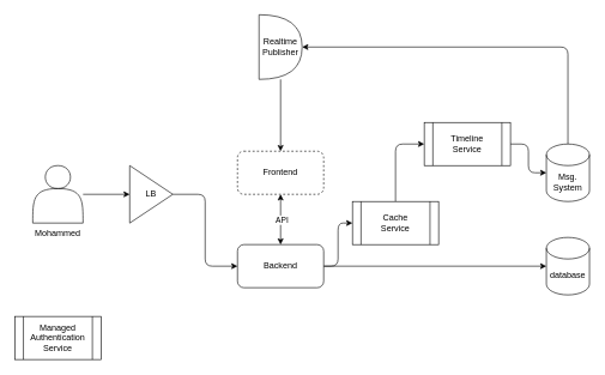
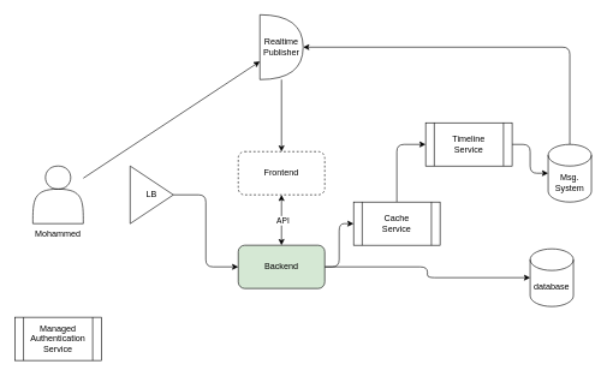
  <mxCell id="0" />
  <mxCell id="1" parent="0" />
- <mxCell id="2" style="edgeStyle=none;html=1;" parent="1" source="3" target="14" edge="1"><mxGeometry relative="1" as="geometry" /></mxCell>
+ <mxCell id="2" style="edgeStyle=none;html=1;" parent="1" source="3" target="16" edge="1"><mxGeometry relative="1" as="geometry" /></mxCell>
  <mxCell id="3" value="Mohammed" style="shape=actor;whiteSpace=wrap;html=1;labelPosition=center;verticalLabelPosition=bottom;align=center;verticalAlign=top;" parent="1" vertex="1"><mxGeometry x="45" y="230" width="70" height="80" as="geometry" /></mxCell>
  <mxCell id="4" style="edgeStyle=orthogonalEdgeStyle;html=1;startArrow=classic;startFill=1;" parent="1" source="6" target="9" edge="1"><mxGeometry relative="1" as="geometry" /></mxCell>
  <mxCell id="5" value="API" style="edgeLabel;html=1;align=center;verticalAlign=middle;resizable=0;points=[];" parent="4" vertex="1" connectable="0"><mxGeometry y="1" relative="1" as="geometry"><mxPoint as="offset" /></mxGeometry></mxCell>
  <mxCell id="6" value="Frontend" style="rounded=1;whiteSpace=wrap;html=1;dashed=1;" parent="1" vertex="1"><mxGeometry x="330" y="210" width="120" height="60" as="geometry" /></mxCell>
  <mxCell id="7" style="edgeStyle=orthogonalEdgeStyle;html=1;entryX=0;entryY=0.5;entryDx=0;entryDy=0;entryPerimeter=0;" parent="1" source="9" target="10" edge="1"><mxGeometry relative="1" as="geometry" /></mxCell>
  <mxCell id="8" style="edgeStyle=orthogonalEdgeStyle;html=1;entryX=0;entryY=0.5;entryDx=0;entryDy=0;startArrow=none;startFill=0;" parent="1" source="9" target="21" edge="1"><mxGeometry relative="1" as="geometry" /></mxCell>
- <mxCell id="9" value="Backend" style="rounded=1;whiteSpace=wrap;html=1;" parent="1" vertex="1"><mxGeometry x="330" y="340" width="120" height="60" as="geometry" /></mxCell>
- <mxCell id="10" value="database" style="shape=cylinder3;whiteSpace=wrap;html=1;boundedLbl=1;backgroundOutline=1;size=15;" parent="1" vertex="1"><mxGeometry x="760" y="330" width="60" height="80" as="geometry" /></mxCell>
+ <mxCell id="9" value="Backend" style="rounded=1;whiteSpace=wrap;html=1;fillColor=#d5e8d4;" parent="1" vertex="1"><mxGeometry x="330" y="340" width="120" height="60" as="geometry" /></mxCell>
+ <mxCell id="10" value="database" style="shape=cylinder3;whiteSpace=wrap;html=1;boundedLbl=1;backgroundOutline=1;size=15;" parent="1" vertex="1"><mxGeometry x="735" y="345" width="60" height="80" as="geometry" /></mxCell>
  <mxCell id="11" style="edgeStyle=orthogonalEdgeStyle;html=1;entryX=1;entryY=0.5;entryDx=0;entryDy=0;entryPerimeter=0;startArrow=none;startFill=0;" parent="1" source="12" target="16" edge="1"><mxGeometry relative="1" as="geometry"><Array as="points"><mxPoint x="790" y="65" /></Array></mxGeometry></mxCell>
  <mxCell id="12" value="Msg. System" style="shape=cylinder3;whiteSpace=wrap;html=1;boundedLbl=1;backgroundOutline=1;size=15;" parent="1" vertex="1"><mxGeometry x="760" y="200" width="60" height="80" as="geometry" /></mxCell>
  <mxCell id="13" style="edgeStyle=orthogonalEdgeStyle;html=1;entryX=0;entryY=0.5;entryDx=0;entryDy=0;" parent="1" source="14" target="9" edge="1"><mxGeometry relative="1" as="geometry" /></mxCell>
  <mxCell id="14" value="LB" style="triangle;whiteSpace=wrap;html=1;" parent="1" vertex="1"><mxGeometry x="180" y="230" width="60" height="80" as="geometry" /></mxCell>
  <mxCell id="15" style="edgeStyle=orthogonalEdgeStyle;html=1;startArrow=none;startFill=0;" parent="1" source="16" target="6" edge="1"><mxGeometry relative="1" as="geometry" /></mxCell>
  <mxCell id="16" value="Realtime&lt;br&gt;Publisher" style="shape=or;whiteSpace=wrap;html=1;" parent="1" vertex="1"><mxGeometry x="360" y="20" width="60" height="90" as="geometry" /></mxCell>
  <mxCell id="17" value="Managed&lt;br&gt;Authentication&lt;br&gt;Service" style="shape=process;whiteSpace=wrap;html=1;backgroundOutline=1;" parent="1" vertex="1"><mxGeometry y="440" width="120" height="60" as="geometry" x="20" /></mxCell>
  <mxCell id="18" style="edgeStyle=orthogonalEdgeStyle;html=1;entryX=0;entryY=0.5;entryDx=0;entryDy=0;entryPerimeter=0;startArrow=none;startFill=0;" parent="1" source="19" target="12" edge="1"><mxGeometry relative="1" as="geometry" /></mxCell>
  <mxCell id="19" value="Timeline&lt;br&gt;Service" style="shape=process;whiteSpace=wrap;html=1;backgroundOutline=1;" parent="1" vertex="1"><mxGeometry x="590" y="170" width="120" height="60" as="geometry" /></mxCell>
  <mxCell id="20" style="edgeStyle=orthogonalEdgeStyle;html=1;entryX=0;entryY=0.5;entryDx=0;entryDy=0;startArrow=none;startFill=0;" parent="1" source="21" target="19" edge="1"><mxGeometry relative="1" as="geometry" /></mxCell>
  <mxCell id="21" value="Cache&lt;br&gt;Service" style="shape=process;whiteSpace=wrap;html=1;backgroundOutline=1;" parent="1" vertex="1"><mxGeometry x="490" y="280" width="120" height="60" as="geometry" /></mxCell>
